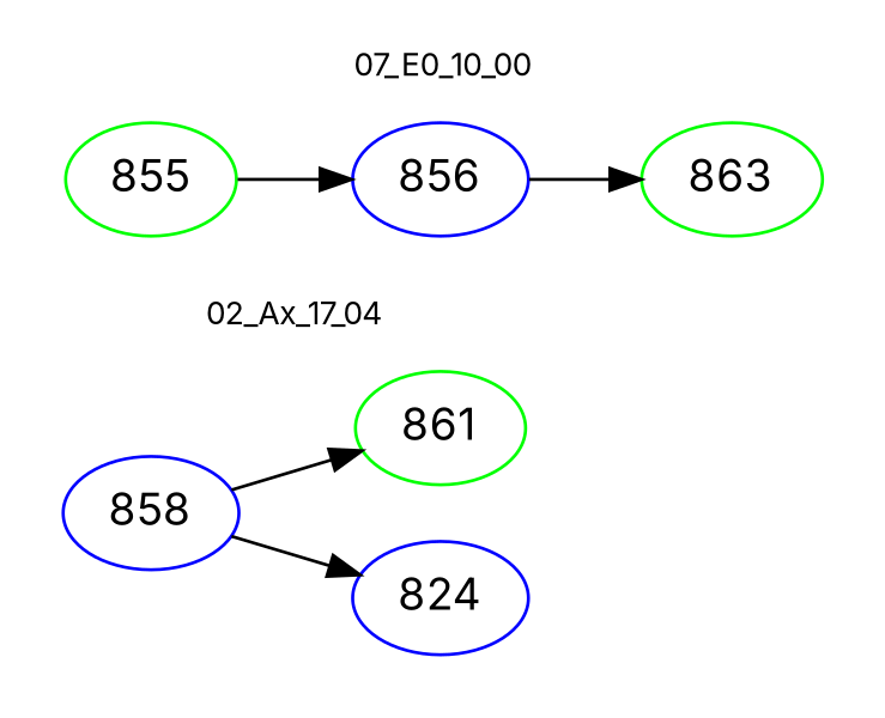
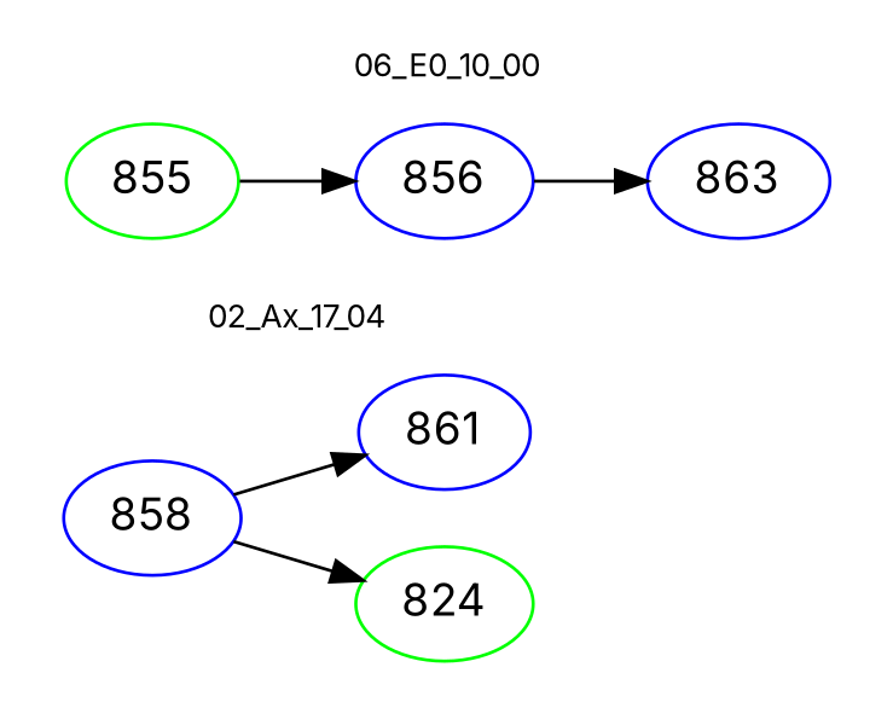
  digraph {
    fontname=Inter
    rankdir=LR
    node [color=green fontname=Inter]
    edge [color=black fontname=Inter]
    n1 [color=blue label=858]
-   n2 [color=blue label=824]
-   n3 [label=861]
+   n2 [label=824]
+   n3 [color=blue label=861]
    n4 [color=blue label=856]
    n5 [label=855]
-   n6 [label=863]
+   n6 [color=blue label=863]
    subgraph cluster_1 {
      color=white
      fontsize=10
      label="02_Ax_17_04"
      n1
      n2
      n3
    }
    subgraph cluster_2 {
      color=white
      fontsize=10
-     label="07_E0_10_00"
+     label="06_E0_10_00"
      n4
      n5
      n6
    }
    n1 -> n2
    n1 -> n3
    n4 -> n6
    n5 -> n4
  }
